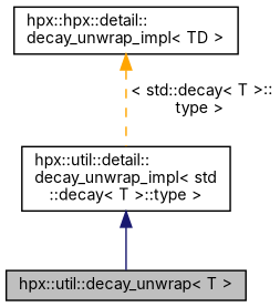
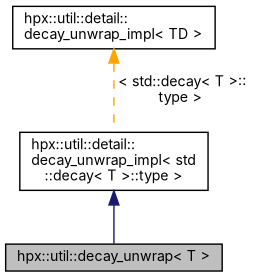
  digraph {
    fontname=Inter
    node [color=black fillcolor=white fontname=Inter fontsize=10 shape=record style=filled]
    edge [dir=back fontname=Inter fontsize=10 labelfontname=Helvetica labelfontsize=10]
    n1 [fillcolor=grey75 fontcolor=black height=0.2 label="hpx::util::decay_unwrap\< T \>" width=0.4]
    n2 [height=0.2 label="hpx::util::detail::\ldecay_unwrap_impl\< std\l::decay\< T \>::type \>" width=0.4]
-   n3 [height=0.2 label="hpx::hpx::detail::\ldecay_unwrap_impl\< TD \>" width=0.4]
+   n3 [height=0.2 label="hpx::util::detail::\ldecay_unwrap_impl\< TD \>" width=0.4]
    n2 -> n1 [color=midnightblue style=solid]
    n3 -> n2 [color=orange label=" \< std::decay\< T \>::\ltype \>" style=dashed]
  }
